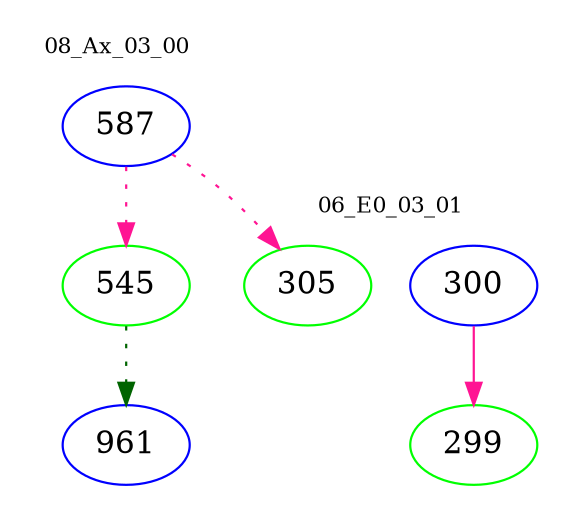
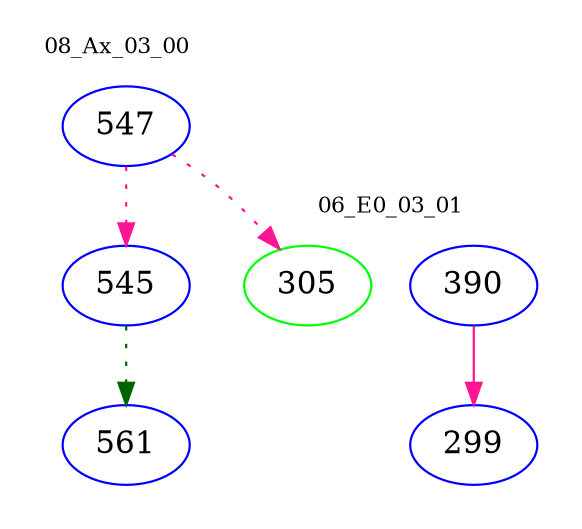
  digraph {
    node [color=blue]
    edge [color=deeppink style=dotted]
-   n1 [label=587]
-   n2 [color=green label=545]
-   n3 [label=961]
-   n4 [label=300]
-   n5 [color=green label=299]
+   n1 [label=547]
+   n2 [label=545]
+   n3 [label=561]
+   n4 [label=390]
+   n5 [label=299]
    n6 [color=green label=305]
    subgraph cluster_1 {
      color=white
      fontsize=10
      label="08_Ax_03_00"
      n1
      n2
      n3
    }
    subgraph cluster_2 {
      color=white
      fontsize=10
      label="06_E0_03_01"
      n4
      n5
      n6
    }
    n1 -> n2
    n1 -> n6
    n2 -> n3 [color=darkgreen]
    n4 -> n5 [style=solid]
  }
